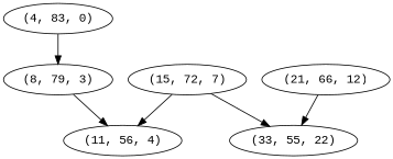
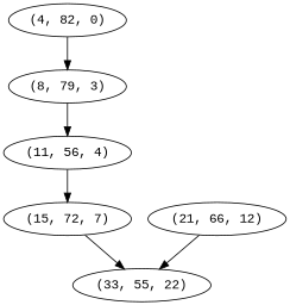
  digraph {
    fontname="Liberation Mono"
    node [fontname="Liberation Mono"]
    edge [fontname="Liberation Mono"]
-   "(4, 83, 0)"
+   "(4, 83, 0)" [label="(4, 82, 0)"]
    "(8, 79, 3)"
    n3 [label="(11, 56, 4)"]
    "(15, 72, 7)"
    "(33, 55, 22)"
    "(21, 66, 12)"
    "(4, 83, 0)" -> "(8, 79, 3)"
    "(8, 79, 3)" -> n3
-   "(15, 72, 7)" -> n3
+   n3 -> "(15, 72, 7)"
    "(15, 72, 7)" -> "(33, 55, 22)"
    "(21, 66, 12)" -> "(33, 55, 22)"
  }
